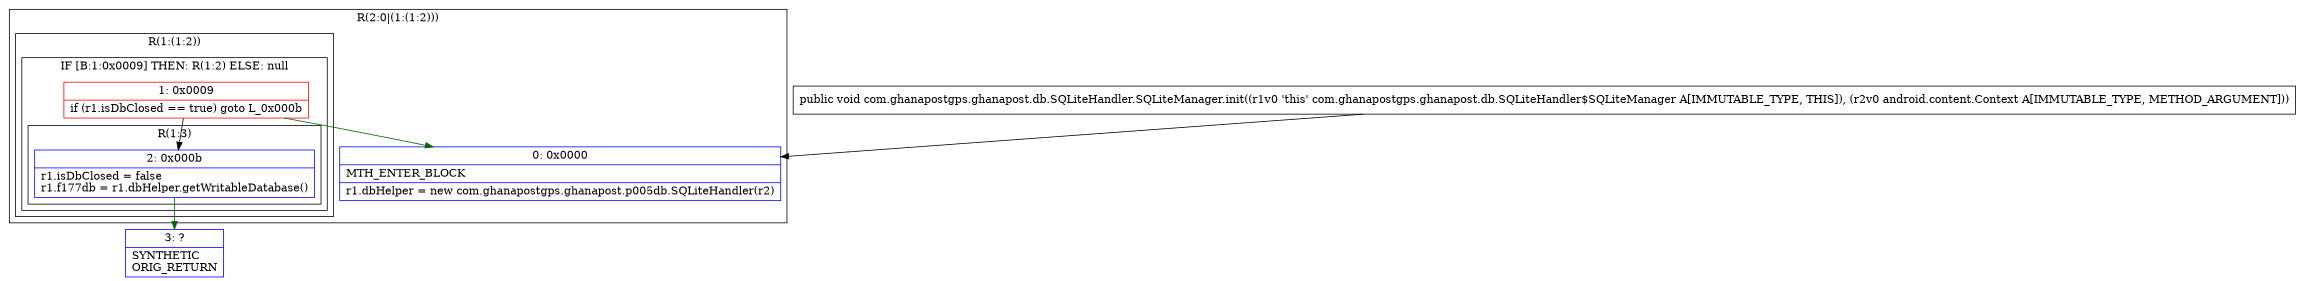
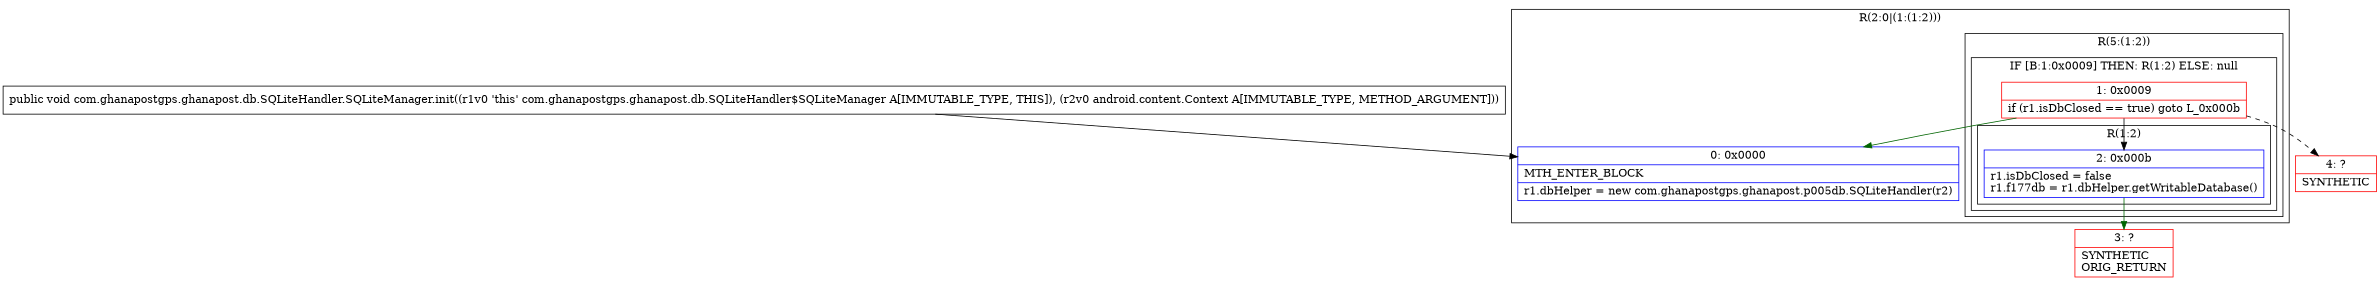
  digraph {
    node [color=red shape=record]
    edge [color=black]
    n1 [color=blue label="{2\:\ 0x000b|r1.isDbClosed = false\lr1.f177db = r1.dbHelper.getWritableDatabase()\l}"]
    n2 [label="{1\:\ 0x0009|if (r1.isDbClosed == true) goto L_0x000b\l}"]
    n3 [color=blue label="{0\:\ 0x0000|MTH_ENTER_BLOCK\l|r1.dbHelper = new com.ghanapostgps.ghanapost.p005db.SQLiteHandler(r2)\l}"]
-   n4 [color=blue label="{3\:\ ?|SYNTHETIC\lORIG_RETURN\l}"]
+   n4 [label="{3\:\ ?|SYNTHETIC\lORIG_RETURN\l}"]
+   n5 [label="{4\:\ ?|SYNTHETIC\l}"]
    n6 [label="{public void com.ghanapostgps.ghanapost.db.SQLiteHandler.SQLiteManager.init((r1v0 'this' com.ghanapostgps.ghanapost.db.SQLiteHandler$SQLiteManager A[IMMUTABLE_TYPE, THIS]), (r2v0 android.content.Context A[IMMUTABLE_TYPE, METHOD_ARGUMENT])) }" color=""]
    subgraph cluster_1 {
      label="R(2:0|(1:(1:2)))"
      n3
      subgraph cluster_2 {
-       label="R(1:(1:2))"
+       label="R(5:(1:2))"
        subgraph cluster_3 {
          label="IF [B:1:0x0009] THEN: R(1:2) ELSE: null"
          n2
          subgraph cluster_4 {
-           label="R(1:3)"
+           label="R(1:2)"
            n1
          }
        }
      }
    }
    n1 -> n4 [color=darkgreen]
    n2 -> n1
    n2 -> n3 [color=darkgreen]
+   n2 -> n5 [style=dashed]
    n6 -> n3
  }
